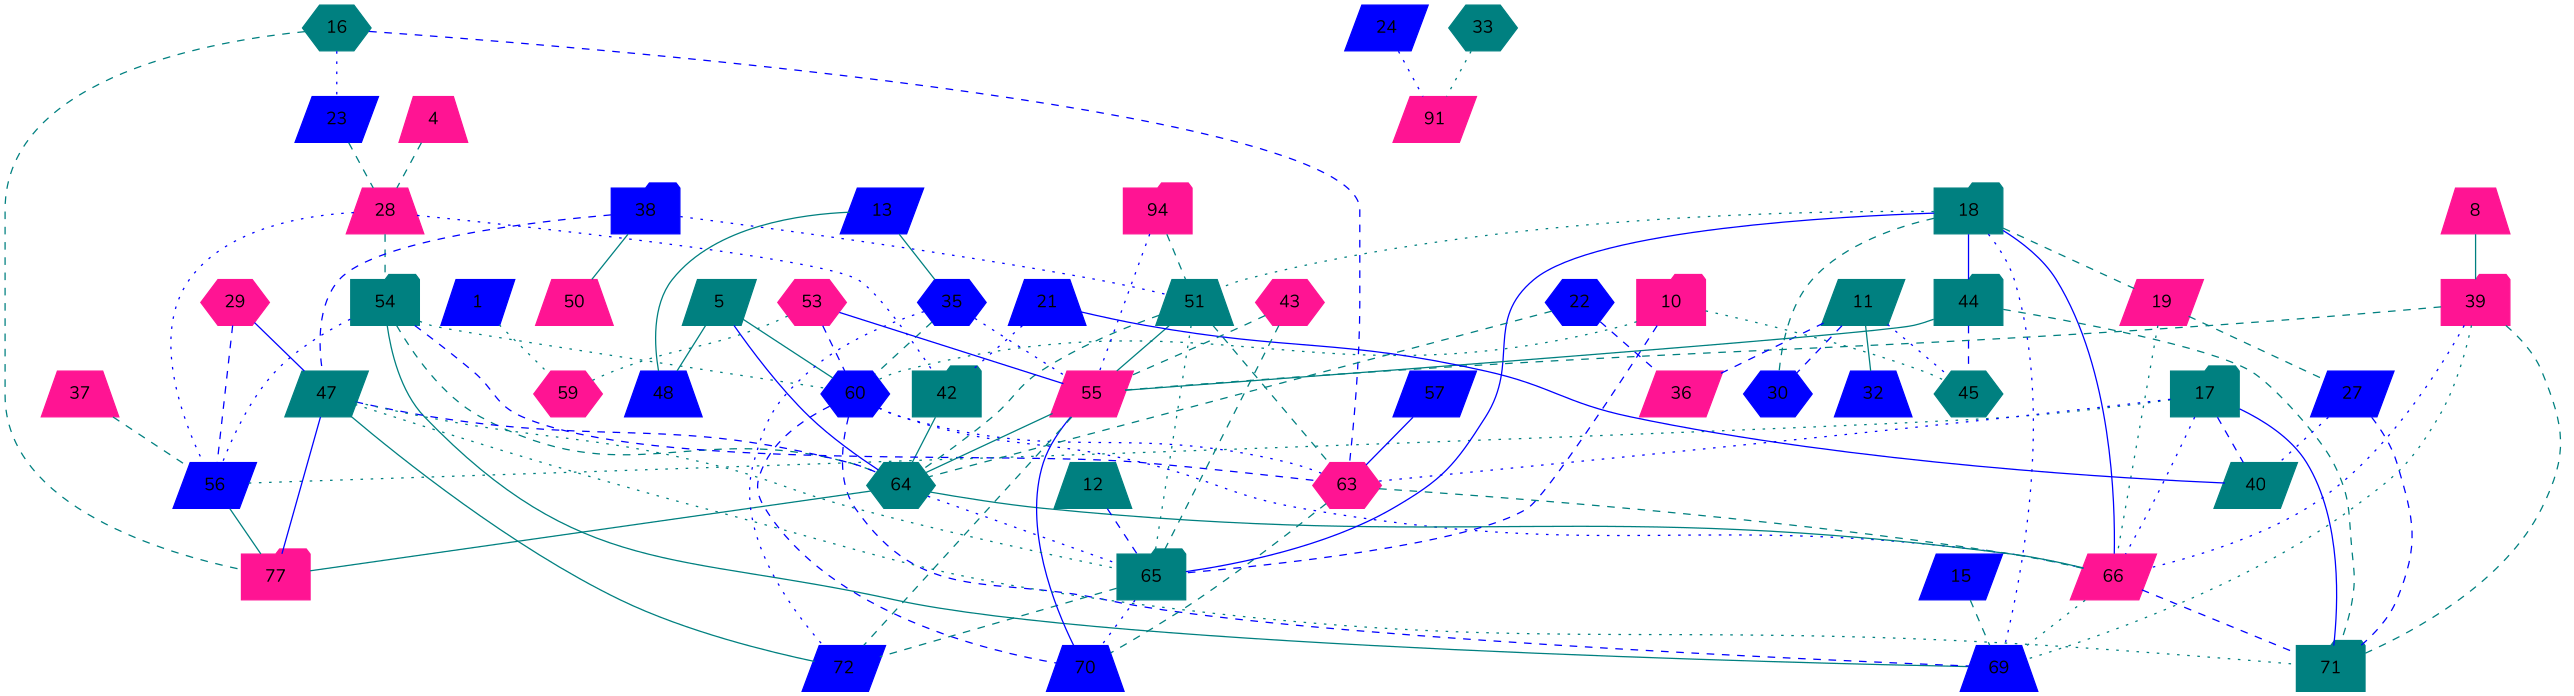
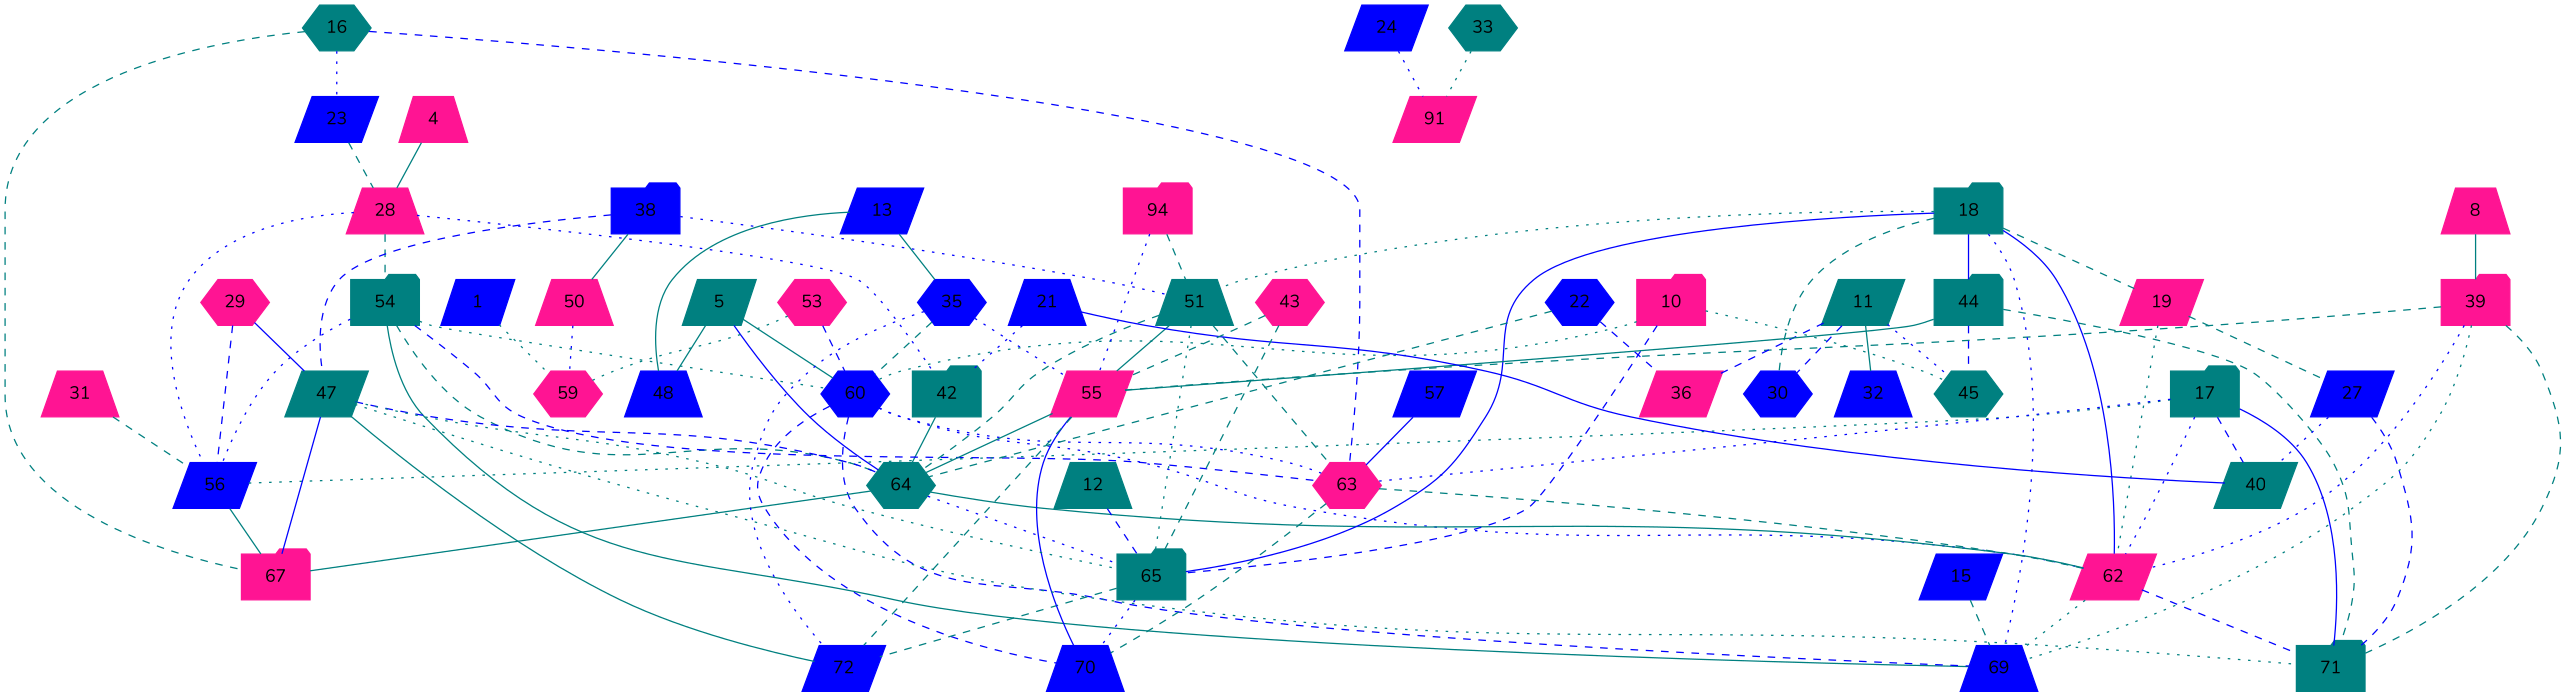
  graph {
    fontname=Nunito
    node [color=deeppink fontname=Nunito shape=parallelogram style=filled]
    edge [color=teal fontname=Nunito style=dashed weight=1.0]
    59 [shape=hexagon]
    1 [color=blue]
    4 [shape=trapezium]
    28 [shape=trapezium]
    56 [color=blue]
    42 [color=teal shape=folder]
    54 [color=teal shape=folder]
    5 [color=teal]
    48 [color=blue shape=trapezium]
    60 [color=blue shape=hexagon]
    64 [color=teal shape=hexagon]
    69 [color=blue shape=trapezium]
    63 [shape=hexagon]
-   66
+   66 [label=62]
    70 [color=blue shape=trapezium]
    65 [color=teal shape=folder]
-   67 [shape=folder label=77]
+   67 [shape=folder]
    8 [shape=trapezium]
    39 [shape=folder]
    55
    71 [color=teal shape=folder]
    10 [shape=folder]
    45 [color=teal shape=hexagon]
    72 [color=blue]
    11 [color=teal]
    30 [color=blue shape=hexagon]
    32 [color=blue shape=trapezium]
    36
    12 [color=teal shape=trapezium]
    13 [color=blue]
    35 [color=blue shape=hexagon]
    n32 [label=94 shape=folder]
    51 [color=teal shape=trapezium]
    15 [color=blue]
    16 [color=teal shape=hexagon]
    23 [color=blue]
    17 [color=teal shape=folder]
    40 [color=teal]
    18 [color=teal shape=folder]
    19
    44 [color=teal shape=folder]
    27 [color=blue]
    21 [color=blue shape=trapezium]
    22 [color=blue shape=hexagon]
    n45 [label=91]
    24 [color=blue]
    29 [shape=hexagon]
    47 [color=teal]
    33 [color=teal shape=hexagon]
-   37 [shape=trapezium]
+   37 [shape=trapezium label=31]
    38 [color=blue shape=folder]
    50 [shape=trapezium]
    43 [shape=hexagon]
    53 [shape=hexagon]
    57 [color=blue]
    1 -- 59 [style=dotted]
-   4 -- 28
+   4 -- 28 [style=solid]
    28 -- 56 [color=blue style=dotted]
    28 -- 42 [color=blue style=dotted]
    28 -- 54 [weight=2.0]
    56 -- 67 [style=solid]
    42 -- 64 [style=solid]
    54 -- 56 [color=blue style=dotted]
    54 -- 60 [style=dotted]
    54 -- 64
    54 -- 69 [style=solid]
    54 -- 63 [color=blue]
    5 -- 48 [style=solid]
    5 -- 60 [style=solid]
    5 -- 64 [color=blue style=solid]
    60 -- 69 [color=blue]
    60 -- 63 [color=blue style=dotted]
    60 -- 66 [color=blue style=dotted]
    60 -- 70 [color=blue]
    64 -- 66 [style=solid]
    64 -- 65 [color=blue style=dotted]
    64 -- 67 [style=solid]
    63 -- 66
    63 -- 70
    66 -- 69 [style=dotted]
    66 -- 71 [color=blue]
    65 -- 70 [color=blue style=dotted]
    65 -- 72
    8 -- 39 [style=solid]
    39 -- 69 [style=dotted]
    39 -- 66 [color=blue style=dotted]
    39 -- 55
    39 -- 71
    55 -- 64 [style=solid]
    55 -- 70 [color=blue style=solid]
    55 -- 72
    10 -- 60 [style=dotted]
    10 -- 65 [color=blue]
    10 -- 45 [style=dotted]
    11 -- 45 [color=blue style=dotted]
    11 -- 30 [color=blue]
    11 -- 32 [style=solid]
    11 -- 36 [color=blue]
    12 -- 65 [color=blue]
    13 -- 48 [style=solid]
    13 -- 35 [style=solid]
    35 -- 60
    35 -- 55 [color=blue style=dotted]
    35 -- 72 [color=blue style=dotted]
    n32 -- 55 [color=blue style=dotted]
    n32 -- 51
    51 -- 64
    51 -- 63
    51 -- 65 [style=dotted]
    51 -- 55 [style=solid]
    15 -- 69
    16 -- 63 [color=blue]
    16 -- 67
    16 -- 23 [color=blue style=dotted]
    23 -- 28
    17 -- 56 [style=dotted]
    17 -- 63 [color=blue style=dotted]
    17 -- 66 [color=blue style=dotted]
    17 -- 71 [color=blue style=solid]
    17 -- 40 [color=blue]
    18 -- 69 [color=blue style=dotted]
    18 -- 66 [color=blue style=solid]
    18 -- 65 [color=blue style=solid]
    18 -- 30
    18 -- 51 [style=dotted]
    18 -- 19
    18 -- 44 [color=blue style=solid]
    19 -- 66 [style=dotted]
    19 -- 27
    44 -- 55 [style=solid]
    44 -- 71
    44 -- 45 [color=blue]
    27 -- 71 [color=blue]
    27 -- 40 [color=blue style=dotted]
    21 -- 42 [color=blue style=dotted]
    21 -- 40 [color=blue style=solid]
    22 -- 64
    22 -- 36 [color=blue]
    24 -- n45 [color=blue style=dotted]
    29 -- 56 [color=blue]
    29 -- 47 [color=blue style=solid]
    47 -- 64 [color=blue]
    47 -- 65 [style=dotted]
    47 -- 67 [color=blue style=solid]
    47 -- 71 [style=dotted weight=2.0]
    47 -- 72 [style=solid]
    33 -- n45 [style=dotted]
    37 -- 56
    38 -- 51 [color=blue style=dotted weight=2.0]
    38 -- 47 [color=blue]
    38 -- 50 [style=solid]
+   50 -- 59 [color=blue style=dotted]
    43 -- 65 [weight=2.0]
    43 -- 55
    53 -- 59 [style=dotted]
    53 -- 60 [color=blue]
-   53 -- 55 [color=blue style=solid]
    57 -- 63 [color=blue style=solid]
  }
